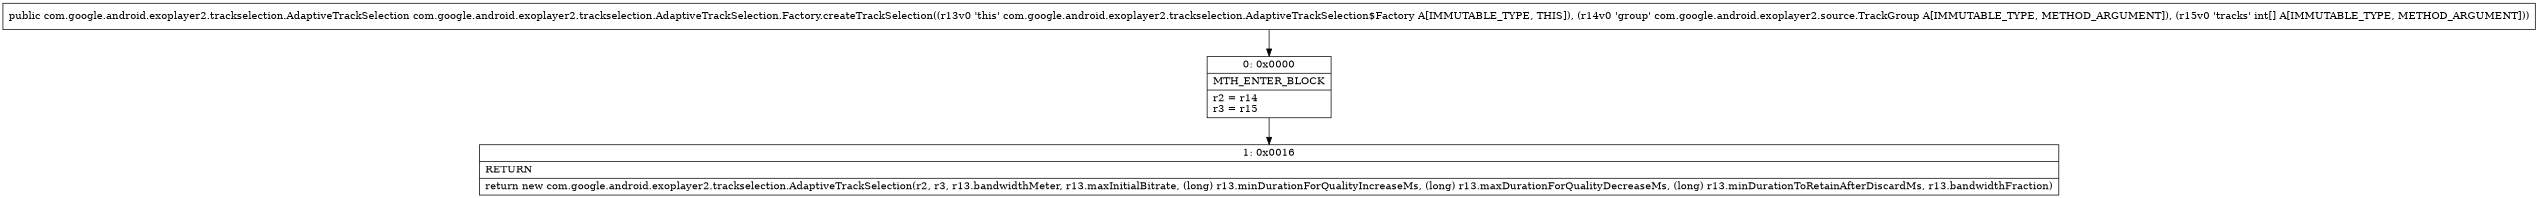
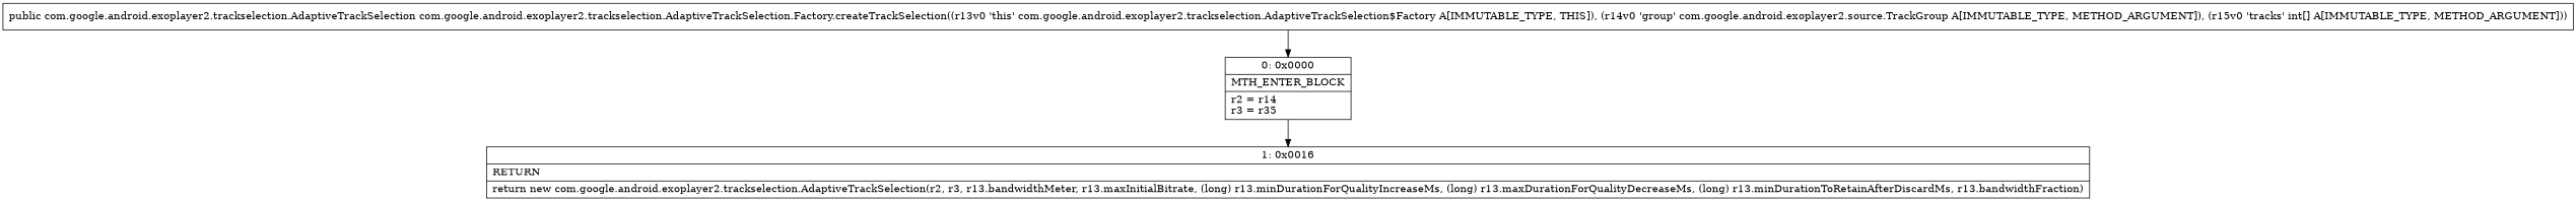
  digraph {
    node [shape=record]
-   n1 [label="{0\:\ 0x0000|MTH_ENTER_BLOCK\l|r2 = r14\lr3 = r15\l}"]
+   n1 [label="{0\:\ 0x0000|MTH_ENTER_BLOCK\l|r2 = r14\lr3 = r35\l}"]
    n2 [label="{1\:\ 0x0016|RETURN\l|return new com.google.android.exoplayer2.trackselection.AdaptiveTrackSelection(r2, r3, r13.bandwidthMeter, r13.maxInitialBitrate, (long) r13.minDurationForQualityIncreaseMs, (long) r13.maxDurationForQualityDecreaseMs, (long) r13.minDurationToRetainAfterDiscardMs, r13.bandwidthFraction)\l}"]
    n3 [label="{public com.google.android.exoplayer2.trackselection.AdaptiveTrackSelection com.google.android.exoplayer2.trackselection.AdaptiveTrackSelection.Factory.createTrackSelection((r13v0 'this' com.google.android.exoplayer2.trackselection.AdaptiveTrackSelection$Factory A[IMMUTABLE_TYPE, THIS]), (r14v0 'group' com.google.android.exoplayer2.source.TrackGroup A[IMMUTABLE_TYPE, METHOD_ARGUMENT]), (r15v0 'tracks' int[] A[IMMUTABLE_TYPE, METHOD_ARGUMENT])) }"]
    n1 -> n2
    n3 -> n1
  }
